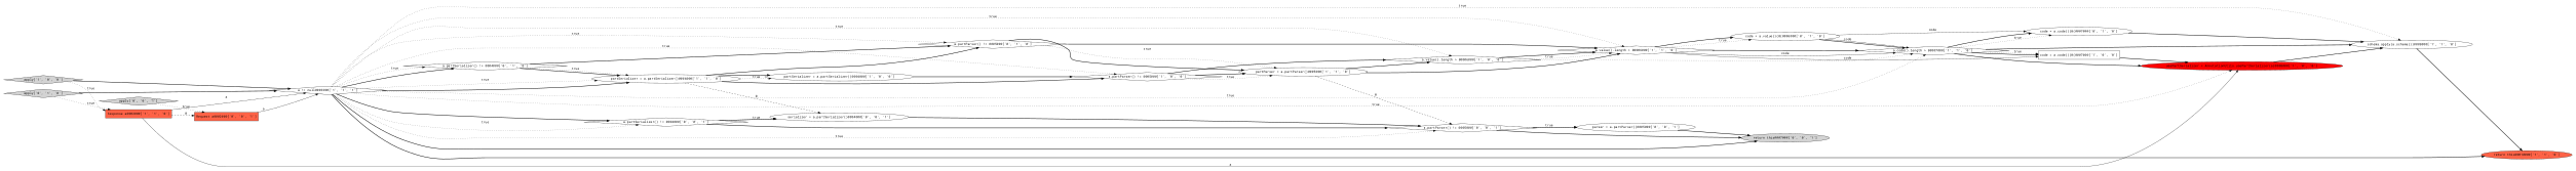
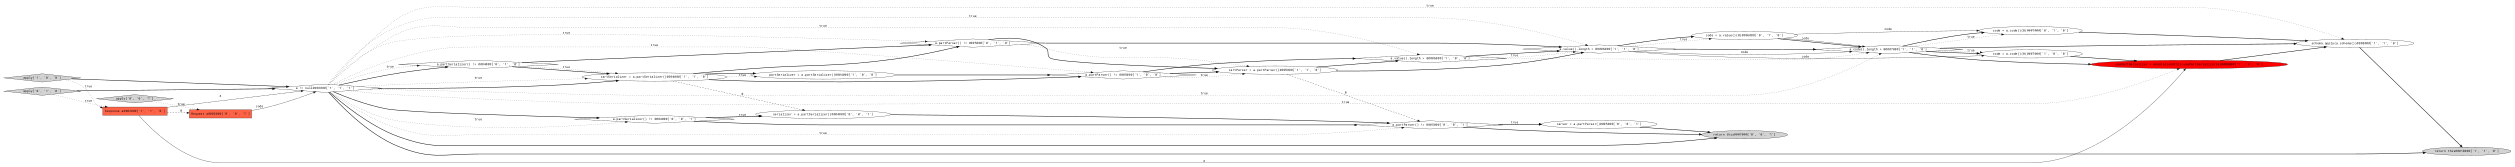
  digraph {
    fontname="Roboto Mono"
    rankdir=LR
    node [fillcolor=white fontname="Roboto Mono" shape=ellipse style=filled]
    edge [fontname="Roboto Mono" style=bold]
    n1 [label="code = a.code()(0(@@@7@@@['0', '1', '0']"]
    n2 [label="schema.apply(a.schema())@@@8@@@['1', '1', '0']"]
-   n3 [fillcolor=tomato label="return this@@@10@@@['1', '1', '0']"]
+   n3 [fillcolor=lightgray label="return this@@@10@@@['1', '1', '0']"]
    n4 [label="a.value().length > 0@@@6@@@['1', '0', '0']" shape=diamond]
    n5 [label="a.code().length > 0@@@7@@@['1', '1', '0']" shape=diamond]
    n6 [label="a.value().length > 0@@@6@@@['1', '1', '0']" shape=diamond]
-   n7 [label="code = a.code()(0(@@@7@@@['1', '0', '0']" shape=box]
+   n7 [label="code = a.code()(0(@@@7@@@['1', '0', '0']"]
    n8 [fillcolor=red label="usePartSerializer = AnnotationUtils.usePartSerializer(a)@@@8@@@['1', '0', '0']"]
    n9 [label="code = a.value()(0(@@@6@@@['0', '1', '0']"]
    n10 [fillcolor=lightgray label="return this@@@7@@@['0', '0', '1']"]
    n11 [label="a.partParser() != @@@5@@@['0', '0', '1']" shape=diamond]
    n12 [label="parser = a.partParser()@@@5@@@['0', '0', '1']"]
    n13 [fillcolor=lightgray label="apply['0', '1', '0']" shape=diamond]
    n14 [fillcolor=tomato label="Response a@@@2@@@['1', '1', '0']" shape=box]
    n15 [label="a != null@@@3@@@['1', '1', '1']" shape=diamond]
    n16 [fillcolor=tomato label="Request a@@@2@@@['0', '0', '1']" shape=box]
    n17 [label="a.partSerializer() != @@@4@@@['0', '0', '1']" shape=diamond]
    n18 [label="a.partParser() != @@@5@@@['1', '0', '0']" shape=diamond]
    n19 [label="partSerializer = a.partSerializer()@@@4@@@['1', '1', '0']"]
    n20 [label="a.partParser() != @@@5@@@['0', '1', '0']" shape=diamond]
    n21 [label="a.partSerializer() != @@@4@@@['0', '1', '0']" shape=diamond]
    n22 [label="serializer = a.partSerializer()@@@4@@@['0', '0', '1']"]
    n23 [label="partSerializer = a.partSerializer()@@@4@@@['1', '0', '0']"]
    n24 [label="partParser = a.partParser()@@@5@@@['1', '1', '0']"]
    n25 [fillcolor=lightgray label="apply['0', '0', '1']" shape=diamond]
    n26 [fillcolor=lightgray label="apply['1', '0', '0']" shape=diamond]
    n1 -> n2
    n2 -> n3
    n4 -> n5 [style=dotted]
    n4 -> n6 [label=true style=dotted]
    n4 -> n6
    n5 -> n1 [label=true style=dotted]
    n5 -> n1
    n5 -> n2
    n5 -> n7 [label=true style=dotted]
    n5 -> n7
    n5 -> n8
    n6 -> n5
    n6 -> n5 [label=code style=solid]
    n6 -> n7 [label=code style=solid]
    n6 -> n9 [label=true style=dotted]
    n6 -> n9
    n7 -> n8
    n8 -> n2
    n9 -> n1 [label=code style=solid]
    n9 -> n5 [label=code style=solid]
    n9 -> n5
    n11 -> n10
    n11 -> n12 [label=true style=dotted]
    n11 -> n12
    n12 -> n10
    n13 -> n14 [label=true style=dotted]
    n13 -> n15
    n14 -> n8 [label=a style=solid]
    n14 -> n15 [label=a style=solid]
    n14 -> n16 [label=0 style=dashed]
    n15 -> n2 [label=true style=dotted]
    n15 -> n3
    n15 -> n4 [label=true style=dotted]
    n15 -> n5 [label=true style=dotted]
    n15 -> n6 [label=true style=dotted]
    n15 -> n8 [label=true style=dotted]
    n15 -> n10
    n15 -> n11 [label=true style=dotted]
    n15 -> n17 [label=true style=dotted]
    n15 -> n17
    n15 -> n18 [label=true style=dotted]
    n15 -> n19 [label=true style=dotted]
    n15 -> n19
    n15 -> n20 [label=true style=dotted]
    n15 -> n21 [label=true style=dotted]
    n15 -> n21
-   n16 -> n15 [label=a style=solid]
+   n16 -> n15 [label=code style=solid]
    n17 -> n11
    n17 -> n22 [label=true style=dotted]
    n17 -> n22
    n18 -> n4
    n18 -> n24 [label=true style=dotted]
    n18 -> n24
    n19 -> n18
    n19 -> n20
    n19 -> n22 [label=0 style=dashed]
    n19 -> n23 [label=true style=dotted]
    n19 -> n23
    n20 -> n6
    n20 -> n24
    n20 -> n24 [label=true style=dotted]
    n21 -> n19
    n21 -> n19 [label=true style=dotted]
    n21 -> n20
    n22 -> n11
    n23 -> n18
    n24 -> n4
    n24 -> n6
    n24 -> n11 [label=0 style=dashed]
    n25 -> n16 [label=true style=dotted]
    n26 -> n14 [label=true style=dotted]
    n26 -> n15
  }
